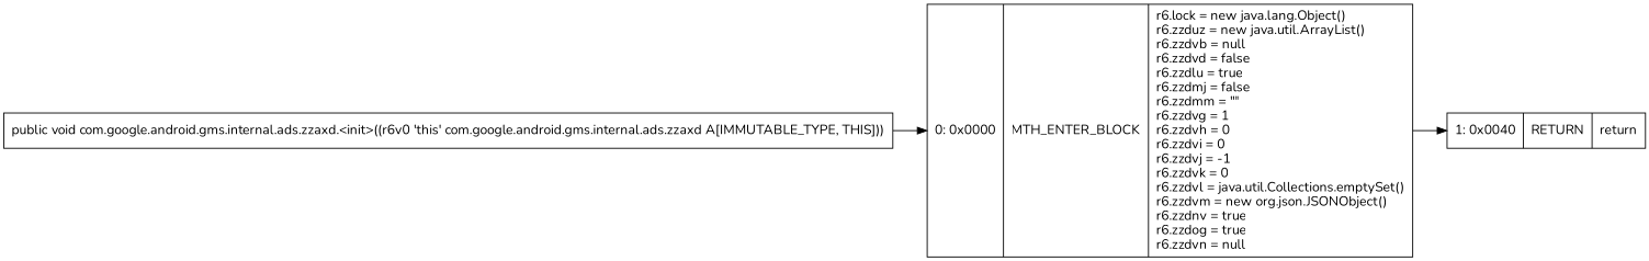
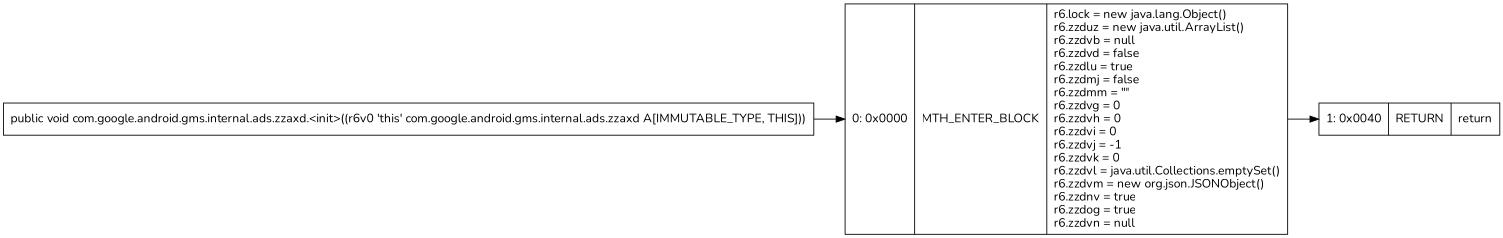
  digraph {
    rankdir=LR
    fontname=Nunito
    node [shape=record fontname=Nunito]
    edge [fontname=Nunito]
-   n1 [label="{0\:\ 0x0000|MTH_ENTER_BLOCK\l|r6.lock = new java.lang.Object()\lr6.zzduz = new java.util.ArrayList()\lr6.zzdvb = null\lr6.zzdvd = false\lr6.zzdlu = true\lr6.zzdmj = false\lr6.zzdmm = \"\"\lr6.zzdvg = 1\lr6.zzdvh = 0\lr6.zzdvi = 0\lr6.zzdvj = \-1\lr6.zzdvk = 0\lr6.zzdvl = java.util.Collections.emptySet()\lr6.zzdvm = new org.json.JSONObject()\lr6.zzdnv = true\lr6.zzdog = true\lr6.zzdvn = null\l}"]
+   n1 [label="{0\:\ 0x0000|MTH_ENTER_BLOCK\l|r6.lock = new java.lang.Object()\lr6.zzduz = new java.util.ArrayList()\lr6.zzdvb = null\lr6.zzdvd = false\lr6.zzdlu = true\lr6.zzdmj = false\lr6.zzdmm = \"\"\lr6.zzdvg = 0\lr6.zzdvh = 0\lr6.zzdvi = 0\lr6.zzdvj = \-1\lr6.zzdvk = 0\lr6.zzdvl = java.util.Collections.emptySet()\lr6.zzdvm = new org.json.JSONObject()\lr6.zzdnv = true\lr6.zzdog = true\lr6.zzdvn = null\l}"]
    n2 [label="{1\:\ 0x0040|RETURN\l|return\l}"]
    n3 [label="{public void com.google.android.gms.internal.ads.zzaxd.\<init\>((r6v0 'this' com.google.android.gms.internal.ads.zzaxd A[IMMUTABLE_TYPE, THIS])) }"]
    n1 -> n2
    n3 -> n1
  }
